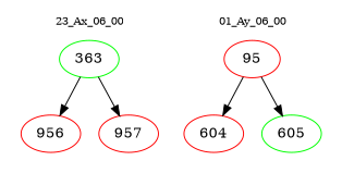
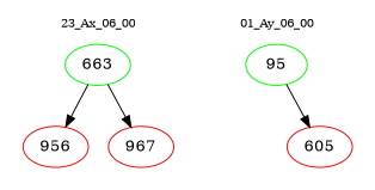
  digraph {
    node [color=red]
    edge [color=black]
-   n1 [color=green label=363]
+   n1 [color=green label=663]
    n2 [label=956]
-   n3 [label=957]
-   n4 [label=95]
-   n5 [label=604]
-   n6 [color=green label=605]
+   n3 [label=967]
+   n4 [color=green label=95]
+   n6 [label=605]
    subgraph cluster_1 {
      color=white
      fontsize=10
      label="23_Ax_06_00"
      n1
      n2
      n3
    }
    subgraph cluster_2 {
      color=white
      fontsize=10
      label="01_Ay_06_00"
      n4
-     n5
      n6
    }
    n1 -> n2
    n1 -> n3
-   n4 -> n5
    n4 -> n6
  }
